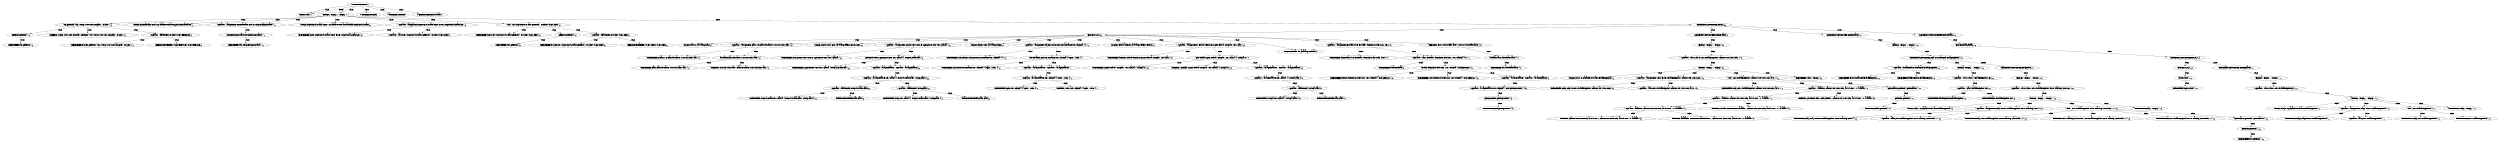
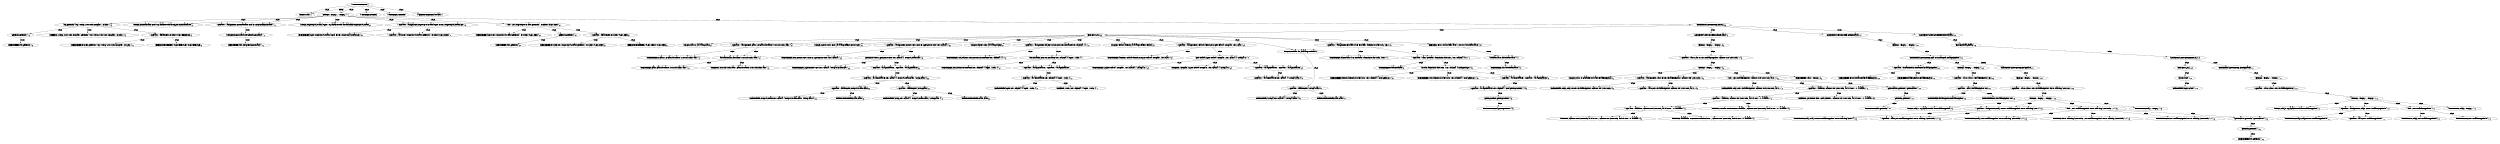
  digraph {
    n1 [label=<(METHOD,execute)<SUB>74</SUB>>]
    n2 [label=<(PARAM,this)<SUB>74</SUB>>]
    n3 [label=<(BLOCK,&lt;empty&gt;,&lt;empty&gt;)<SUB>74</SUB>>]
    n4 [label=<(MODIFIER,PUBLIC)>]
    n5 [label=<(MODIFIER,VIRTUAL)>]
    n6 [label=<(METHOD_RETURN,boolean)<SUB>74</SUB>>]
    n7 [label=<(log,getRmic().log(&quot;Using SUN rmic compiler&quot;, Projec...)<SUB>75</SUB>>]
    n8 [label=<(LOCAL,Commandline cmd: org.apache.tools.ant.types.Commandline)<SUB>76</SUB>>]
    n9 [label=<(&lt;operator&gt;.assignment,Commandline cmd = setupRmicCommand())<SUB>76</SUB>>]
    n10 [label=<(LOCAL,LogOutputStream logstr: org.apache.tools.ant.taskdefs.LogOutputStream)<SUB>80</SUB>>]
    n11 [label=<(&lt;operator&gt;.assignment,LogOutputStream logstr = new LogOutputStream(ge...)<SUB>80</SUB>>]
    n12 [label=<(&lt;init&gt;,new LogOutputStream(getRmic(), Project.MSG_WARN))<SUB>80</SUB>>]
    n13 [label=<(CONTROL_STRUCTURE,TRY,try)<SUB>83</SUB>>]
    n14 [label=<(getRmic,getRmic())<SUB>75</SUB>>]
    n15 [label=<(LITERAL,&quot;Using SUN rmic compiler&quot;,getRmic().log(&quot;Using SUN rmic compiler&quot;, Projec...)<SUB>75</SUB>>]
    n16 [label=<(&lt;operator&gt;.fieldAccess,Project.MSG_VERBOSE)<SUB>75</SUB>>]
    n17 [label=<(setupRmicCommand,setupRmicCommand())<SUB>76</SUB>>]
    n18 [label=<(IDENTIFIER,logstr,LogOutputStream logstr = new LogOutputStream(ge...)<SUB>80</SUB>>]
    n19 [label=<(&lt;operator&gt;.alloc,new LogOutputStream(getRmic(), Project.MSG_WARN))<SUB>80</SUB>>]
    n20 [label=<(IDENTIFIER,logstr,new LogOutputStream(getRmic(), Project.MSG_WARN))<SUB>80</SUB>>]
    n21 [label=<(getRmic,getRmic())<SUB>80</SUB>>]
    n22 [label=<(&lt;operator&gt;.fieldAccess,Project.MSG_WARN)<SUB>81</SUB>>]
    n23 [label=<(BLOCK,try,try)<SUB>83</SUB>>]
    n24 [label=<(CONTROL_STRUCTURE,CATCH,catch)<SUB>95</SUB>>]
    n25 [label=<(CONTROL_STRUCTURE,CATCH,catch)<SUB>101</SUB>>]
    n26 [label=<(CONTROL_STRUCTURE,FINALLY,finally)<SUB>108</SUB>>]
    n27 [label=<(IDENTIFIER,this,getRmic())<SUB>75</SUB>>]
    n28 [label=<(IDENTIFIER,Project,getRmic().log(&quot;Using SUN rmic compiler&quot;, Projec...)<SUB>75</SUB>>]
    n29 [label=<(FIELD_IDENTIFIER,MSG_VERBOSE,MSG_VERBOSE)<SUB>75</SUB>>]
    n30 [label=<(IDENTIFIER,this,setupRmicCommand())<SUB>76</SUB>>]
    n31 [label=<(IDENTIFIER,this,getRmic())<SUB>80</SUB>>]
    n32 [label=<(IDENTIFIER,Project,new LogOutputStream(getRmic(), Project.MSG_WARN))<SUB>81</SUB>>]
    n33 [label=<(FIELD_IDENTIFIER,MSG_WARN,MSG_WARN)<SUB>81</SUB>>]
    n34 [label=<(LOCAL,Class c: java.lang.Class)<SUB>84</SUB>>]
    n35 [label=<(&lt;operator&gt;.assignment,Class c = Class.forName(&quot;sun.rmi.rmic.Main&quot;))<SUB>84</SUB>>]
    n36 [label=<(LOCAL,Constructor cons: java.lang.reflect.Constructor)<SUB>25</SUB>>]
    n37 [label=<(&lt;operator&gt;.assignment,Constructor cons = c.getConstructor(new Class[]...)<SUB>85</SUB>>]
    n38 [label=<(LOCAL,Object rmic: java.lang.Object)<SUB>87</SUB>>]
    n39 [label=<(&lt;operator&gt;.assignment,Object rmic = cons.newInstance(new Object[] { l...)<SUB>87</SUB>>]
    n40 [label=<(LOCAL,Method doRmic: java.lang.reflect.Method)<SUB>89</SUB>>]
    n41 [label=<(&lt;operator&gt;.assignment,Method doRmic = c.getMethod(&quot;compile&quot;, new Clas...)<SUB>89</SUB>>]
    n42 [label=<(LOCAL,Boolean ok: java.lang.Boolean)<SUB>91</SUB>>]
    n43 [label=<(&lt;operator&gt;.assignment,Boolean ok = (Boolean) doRmic.invoke(rmic, (new...)<SUB>91</SUB>>]
    n44 [label=<(RETURN,return ok.booleanValue();,return ok.booleanValue();)<SUB>94</SUB>>]
    n45 [label=<(BLOCK,&lt;empty&gt;,&lt;empty&gt;)<SUB>95</SUB>>]
    n46 [label=<(BLOCK,&lt;empty&gt;,&lt;empty&gt;)<SUB>101</SUB>>]
    n47 [label=<(BLOCK,finally,finally)<SUB>108</SUB>>]
    n48 [label=<(IDENTIFIER,c,Class c = Class.forName(&quot;sun.rmi.rmic.Main&quot;))<SUB>84</SUB>>]
    n49 [label=<(forName,Class.forName(&quot;sun.rmi.rmic.Main&quot;))<SUB>84</SUB>>]
    n50 [label=<(IDENTIFIER,cons,Constructor cons = c.getConstructor(new Class[]...)<SUB>85</SUB>>]
    n51 [label=<(getConstructor,c.getConstructor(new Class[] { OutputStream.cla...)<SUB>86</SUB>>]
    n52 [label=<(IDENTIFIER,rmic,Object rmic = cons.newInstance(new Object[] { l...)<SUB>87</SUB>>]
    n53 [label=<(newInstance,cons.newInstance(new Object[] { logstr, &quot;rmic&quot; }))<SUB>87</SUB>>]
    n54 [label=<(IDENTIFIER,doRmic,Method doRmic = c.getMethod(&quot;compile&quot;, new Clas...)<SUB>89</SUB>>]
    n55 [label=<(getMethod,c.getMethod(&quot;compile&quot;, new Class[] { String[].c...)<SUB>89</SUB>>]
    n56 [label=<(IDENTIFIER,ok,Boolean ok = (Boolean) doRmic.invoke(rmic, (new...)<SUB>91</SUB>>]
    n57 [label=<(&lt;operator&gt;.cast,(Boolean) doRmic.invoke(rmic, (new Object[] { c...)<SUB>92</SUB>>]
    n58 [label=<(booleanValue,ok.booleanValue())<SUB>94</SUB>>]
    n59 [label=<(IDENTIFIER,Class,Class.forName(&quot;sun.rmi.rmic.Main&quot;))<SUB>84</SUB>>]
    n60 [label=<(LITERAL,&quot;sun.rmi.rmic.Main&quot;,Class.forName(&quot;sun.rmi.rmic.Main&quot;))<SUB>84</SUB>>]
    n61 [label=<(IDENTIFIER,c,c.getConstructor(new Class[] { OutputStream.cla...)<SUB>86</SUB>>]
    n62 [label=<(&lt;operator&gt;.arrayInitializer,&lt;operator&gt;.arrayInitializer)<SUB>86</SUB>>]
    n63 [label=<(&lt;operator&gt;.arrayInitializer,new Class[] { OutputStream.class, String.class })<SUB>86</SUB>>]
    n64 [label=<(&lt;operator&gt;.fieldAccess,OutputStream.class)<SUB>86</SUB>>]
    n65 [label=<(&lt;operator&gt;.fieldAccess,String.class)<SUB>86</SUB>>]
    n66 [label=<(IDENTIFIER,OutputStream,new Class[] { OutputStream.class, String.class })<SUB>86</SUB>>]
    n67 [label=<(FIELD_IDENTIFIER,class,class)<SUB>86</SUB>>]
    n68 [label=<(IDENTIFIER,String,new Class[] { OutputStream.class, String.class })<SUB>86</SUB>>]
    n69 [label=<(FIELD_IDENTIFIER,class,class)<SUB>86</SUB>>]
    n70 [label=<(IDENTIFIER,cons,cons.newInstance(new Object[] { logstr, &quot;rmic&quot; }))<SUB>87</SUB>>]
    n71 [label=<(&lt;operator&gt;.arrayInitializer,&lt;operator&gt;.arrayInitializer)<SUB>87</SUB>>]
    n72 [label=<(&lt;operator&gt;.arrayInitializer,new Object[] { logstr, &quot;rmic&quot; })<SUB>87</SUB>>]
    n73 [label=<(IDENTIFIER,logstr,new Object[] { logstr, &quot;rmic&quot; })<SUB>87</SUB>>]
    n74 [label=<(LITERAL,&quot;rmic&quot;,new Object[] { logstr, &quot;rmic&quot; })<SUB>87</SUB>>]
    n75 [label=<(IDENTIFIER,c,c.getMethod(&quot;compile&quot;, new Class[] { String[].c...)<SUB>89</SUB>>]
    n76 [label=<(LITERAL,&quot;compile&quot;,c.getMethod(&quot;compile&quot;, new Class[] { String[].c...)<SUB>89</SUB>>]
    n77 [label=<(&lt;operator&gt;.arrayInitializer,&lt;operator&gt;.arrayInitializer)<SUB>89</SUB>>]
    n78 [label=<(&lt;operator&gt;.arrayInitializer,new Class[] { String[].class })<SUB>90</SUB>>]
    n79 [label=<(&lt;operator&gt;.fieldAccess,String[].class)<SUB>90</SUB>>]
    n80 [label=<(IDENTIFIER,String[],new Class[] { String[].class })<SUB>90</SUB>>]
    n81 [label=<(FIELD_IDENTIFIER,class,class)<SUB>90</SUB>>]
    n82 [label=<(TYPE_REF,Boolean,Boolean)<SUB>92</SUB>>]
    n83 [label=<(invoke,doRmic.invoke(rmic, (new Object[] { cmd.getArgu...)<SUB>92</SUB>>]
    n84 [label=<(IDENTIFIER,doRmic,doRmic.invoke(rmic, (new Object[] { cmd.getArgu...)<SUB>92</SUB>>]
    n85 [label=<(IDENTIFIER,rmic,doRmic.invoke(rmic, (new Object[] { cmd.getArgu...)<SUB>92</SUB>>]
    n86 [label=<(&lt;operator&gt;.arrayInitializer,&lt;operator&gt;.arrayInitializer)<SUB>92</SUB>>]
    n87 [label=<(&lt;operator&gt;.arrayInitializer,new Object[] { cmd.getArguments() })<SUB>93</SUB>>]
    n88 [label=<(getArguments,getArguments())<SUB>93</SUB>>]
    n89 [label=<(IDENTIFIER,cmd,getArguments())<SUB>93</SUB>>]
    n90 [label=<(IDENTIFIER,ok,ok.booleanValue())<SUB>94</SUB>>]
    n91 [label=<(&lt;operator&gt;.throw,throw new BuildException(&quot;Cannot use SUN rmic, ...)<SUB>96</SUB>>]
    n92 [label=<(BLOCK,&lt;empty&gt;,&lt;empty&gt;)<SUB>96</SUB>>]
    n93 [label=<(LOCAL,$obj0: org.apache.tools.ant.BuildException)<SUB>96</SUB>>]
    n94 [label=<(&lt;operator&gt;.assignment,$obj0 = new BuildException(&quot;Cannot use SUN rmic...)<SUB>96</SUB>>]
    n95 [label=<(&lt;init&gt;,new BuildException(&quot;Cannot use SUN rmic, as it ...)<SUB>96</SUB>>]
    n96 [label=<(IDENTIFIER,$obj0,&lt;empty&gt;)<SUB>96</SUB>>]
    n97 [label=<(IDENTIFIER,$obj0,$obj0 = new BuildException(&quot;Cannot use SUN rmic...)<SUB>96</SUB>>]
    n98 [label=<(&lt;operator&gt;.alloc,new BuildException(&quot;Cannot use SUN rmic, as it ...)<SUB>96</SUB>>]
    n99 [label=<(IDENTIFIER,$obj0,new BuildException(&quot;Cannot use SUN rmic, as it ...)<SUB>96</SUB>>]
    n100 [label=<(&lt;operator&gt;.addition,&quot;Cannot use SUN rmic, as it is not &quot; + &quot;availab...)<SUB>96</SUB>>]
    n101 [label=<(getLocation,getRmic().getLocation())<SUB>100</SUB>>]
    n102 [label=<(&lt;operator&gt;.addition,&quot;Cannot use SUN rmic, as it is not &quot; + &quot;availab...)<SUB>96</SUB>>]
    n103 [label=<(LITERAL,&quot;JAVA_HOME or CLASSPATH.&quot;,&quot;Cannot use SUN rmic, as it is not &quot; + &quot;availab...)<SUB>99</SUB>>]
    n104 [label=<(getRmic,getRmic())<SUB>100</SUB>>]
    n105 [label=<(&lt;operator&gt;.addition,&quot;Cannot use SUN rmic, as it is not &quot; + &quot;availab...)<SUB>96</SUB>>]
    n106 [label=<(LITERAL,&quot;set the environment variable &quot;,&quot;Cannot use SUN rmic, as it is not &quot; + &quot;availab...)<SUB>98</SUB>>]
    n107 [label=<(LITERAL,&quot;Cannot use SUN rmic, as it is not &quot;,&quot;Cannot use SUN rmic, as it is not &quot; + &quot;availab...)<SUB>96</SUB>>]
    n108 [label=<(LITERAL,&quot;available.  A common solution is to &quot;,&quot;Cannot use SUN rmic, as it is not &quot; + &quot;availab...)<SUB>97</SUB>>]
    n109 [label=<(IDENTIFIER,this,getRmic())<SUB>100</SUB>>]
    n110 [label=<(CONTROL_STRUCTURE,IF,if (ex instanceof BuildException))<SUB>102</SUB>>]
    n111 [label=<(&lt;operator&gt;.instanceOf,ex instanceof BuildException)<SUB>102</SUB>>]
    n112 [label=<(BLOCK,&lt;empty&gt;,&lt;empty&gt;)<SUB>102</SUB>>]
    n113 [label=<(CONTROL_STRUCTURE,ELSE,else)<SUB>104</SUB>>]
    n114 [label=<(IDENTIFIER,ex,ex instanceof BuildException)<SUB>102</SUB>>]
    n115 [label=<(TYPE_REF,BuildException,BuildException)<SUB>102</SUB>>]
    n116 [label=<(&lt;operator&gt;.throw,throw (BuildException) ex;)<SUB>103</SUB>>]
    n117 [label=<(BLOCK,&lt;empty&gt;,&lt;empty&gt;)<SUB>104</SUB>>]
    n118 [label=<(&lt;operator&gt;.cast,(BuildException) ex)<SUB>103</SUB>>]
    n119 [label=<(TYPE_REF,BuildException,BuildException)<SUB>103</SUB>>]
    n120 [label=<(IDENTIFIER,ex,(BuildException) ex)<SUB>103</SUB>>]
    n121 [label=<(&lt;operator&gt;.throw,throw new BuildException(&quot;Error starting SUN rm...)<SUB>105</SUB>>]
    n122 [label=<(BLOCK,&lt;empty&gt;,&lt;empty&gt;)<SUB>105</SUB>>]
    n123 [label=<(LOCAL,$obj1: org.apache.tools.ant.BuildException)<SUB>105</SUB>>]
    n124 [label=<(&lt;operator&gt;.assignment,$obj1 = new BuildException(&quot;Error starting SUN ...)<SUB>105</SUB>>]
    n125 [label=<(&lt;init&gt;,new BuildException(&quot;Error starting SUN rmic: &quot;,...)<SUB>105</SUB>>]
    n126 [label=<(IDENTIFIER,$obj1,&lt;empty&gt;)<SUB>105</SUB>>]
    n127 [label=<(IDENTIFIER,$obj1,$obj1 = new BuildException(&quot;Error starting SUN ...)<SUB>105</SUB>>]
    n128 [label=<(&lt;operator&gt;.alloc,new BuildException(&quot;Error starting SUN rmic: &quot;,...)<SUB>105</SUB>>]
    n129 [label=<(IDENTIFIER,$obj1,new BuildException(&quot;Error starting SUN rmic: &quot;,...)<SUB>105</SUB>>]
    n130 [label=<(LITERAL,&quot;Error starting SUN rmic: &quot;,new BuildException(&quot;Error starting SUN rmic: &quot;,...)<SUB>105</SUB>>]
    n131 [label=<(IDENTIFIER,ex,new BuildException(&quot;Error starting SUN rmic: &quot;,...)<SUB>106</SUB>>]
    n132 [label=<(getLocation,getRmic().getLocation())<SUB>106</SUB>>]
    n133 [label=<(getRmic,getRmic())<SUB>106</SUB>>]
    n134 [label=<(IDENTIFIER,this,getRmic())<SUB>106</SUB>>]
    n135 [label=<(CONTROL_STRUCTURE,TRY,try)<SUB>109</SUB>>]
    n136 [label=<(BLOCK,try,try)<SUB>109</SUB>>]
    n137 [label=<(CONTROL_STRUCTURE,CATCH,catch)<SUB>111</SUB>>]
    n138 [label=<(close,close())<SUB>110</SUB>>]
    n139 [label=<(BLOCK,&lt;empty&gt;,&lt;empty&gt;)<SUB>111</SUB>>]
    n140 [label=<(IDENTIFIER,logstr,close())<SUB>110</SUB>>]
    n141 [label=<(&lt;operator&gt;.throw,throw new BuildException(e);)<SUB>112</SUB>>]
    n142 [label=<(BLOCK,&lt;empty&gt;,&lt;empty&gt;)<SUB>112</SUB>>]
    n143 [label=<(LOCAL,$obj2: org.apache.tools.ant.BuildException)<SUB>112</SUB>>]
    n144 [label=<(&lt;operator&gt;.assignment,$obj2 = new BuildException(e))<SUB>112</SUB>>]
    n145 [label=<(&lt;init&gt;,new BuildException(e))<SUB>112</SUB>>]
    n146 [label=<(IDENTIFIER,$obj2,&lt;empty&gt;)<SUB>112</SUB>>]
    n147 [label=<(IDENTIFIER,$obj2,$obj2 = new BuildException(e))<SUB>112</SUB>>]
    n148 [label=<(&lt;operator&gt;.alloc,new BuildException(e))<SUB>112</SUB>>]
    n149 [label=<(IDENTIFIER,$obj2,new BuildException(e))<SUB>112</SUB>>]
    n150 [label=<(IDENTIFIER,e,new BuildException(e))<SUB>112</SUB>>]
    n1 -> n2 [label="AST: "]
    n1 -> n2 [label="DDG: "]
    n1 -> n3 [label="AST: "]
    n1 -> n4 [label="AST: "]
    n1 -> n5 [label="AST: "]
    n1 -> n6 [label="AST: "]
    n3 -> n7 [label="AST: "]
    n3 -> n8 [label="AST: "]
    n3 -> n9 [label="AST: "]
    n3 -> n10 [label="AST: "]
    n3 -> n11 [label="AST: "]
    n3 -> n12 [label="AST: "]
    n3 -> n13 [label="AST: "]
    n7 -> n14 [label="AST: "]
    n7 -> n15 [label="AST: "]
    n7 -> n16 [label="AST: "]
    n9 -> n17 [label="AST: "]
    n11 -> n18 [label="AST: "]
    n11 -> n19 [label="AST: "]
    n12 -> n20 [label="AST: "]
    n12 -> n21 [label="AST: "]
    n12 -> n22 [label="AST: "]
    n13 -> n23 [label="AST: "]
    n13 -> n24 [label="AST: "]
    n13 -> n25 [label="AST: "]
    n13 -> n26 [label="AST: "]
    n14 -> n27 [label="AST: "]
    n16 -> n28 [label="AST: "]
    n16 -> n29 [label="AST: "]
    n17 -> n30 [label="AST: "]
    n21 -> n31 [label="AST: "]
    n22 -> n32 [label="AST: "]
    n22 -> n33 [label="AST: "]
    n23 -> n34 [label="AST: "]
    n23 -> n35 [label="AST: "]
    n23 -> n36 [label="AST: "]
    n23 -> n37 [label="AST: "]
    n23 -> n38 [label="AST: "]
    n23 -> n39 [label="AST: "]
    n23 -> n40 [label="AST: "]
    n23 -> n41 [label="AST: "]
    n23 -> n42 [label="AST: "]
    n23 -> n43 [label="AST: "]
    n23 -> n44 [label="AST: "]
    n24 -> n45 [label="AST: "]
    n25 -> n46 [label="AST: "]
    n26 -> n47 [label="AST: "]
    n35 -> n48 [label="AST: "]
    n35 -> n49 [label="AST: "]
    n37 -> n50 [label="AST: "]
    n37 -> n51 [label="AST: "]
    n39 -> n52 [label="AST: "]
    n39 -> n53 [label="AST: "]
    n41 -> n54 [label="AST: "]
    n41 -> n55 [label="AST: "]
    n43 -> n56 [label="AST: "]
    n43 -> n57 [label="AST: "]
-   n44 -> n58 [label="AST: "]
+   n44 -> n58 [label="DDG: "]
    n45 -> n91 [label="AST: "]
    n46 -> n110 [label="AST: "]
    n47 -> n135 [label="AST: "]
    n49 -> n59 [label="AST: "]
    n49 -> n60 [label="AST: "]
    n51 -> n61 [label="AST: "]
    n51 -> n62 [label="AST: "]
    n53 -> n70 [label="AST: "]
    n53 -> n71 [label="AST: "]
    n55 -> n75 [label="AST: "]
    n55 -> n76 [label="AST: "]
    n55 -> n77 [label="AST: "]
    n57 -> n82 [label="AST: "]
    n57 -> n83 [label="AST: "]
    n58 -> n90 [label="AST: "]
    n62 -> n63 [label="AST: "]
    n63 -> n64 [label="AST: "]
    n63 -> n65 [label="AST: "]
    n64 -> n66 [label="AST: "]
    n64 -> n67 [label="AST: "]
    n65 -> n68 [label="AST: "]
    n65 -> n69 [label="AST: "]
    n71 -> n72 [label="AST: "]
    n72 -> n73 [label="AST: "]
    n72 -> n74 [label="AST: "]
    n77 -> n78 [label="AST: "]
-   n78 -> n79 [label="AST: "]
+   n42 -> n79 [label="AST: "]
    n79 -> n80 [label="AST: "]
    n79 -> n81 [label="AST: "]
    n83 -> n84 [label="AST: "]
    n83 -> n85 [label="AST: "]
    n83 -> n86 [label="AST: "]
    n86 -> n87 [label="AST: "]
    n87 -> n88 [label="AST: "]
    n88 -> n89 [label="AST: "]
    n91 -> n92 [label="AST: "]
    n92 -> n93 [label="AST: "]
    n92 -> n94 [label="AST: "]
    n92 -> n95 [label="AST: "]
    n92 -> n96 [label="AST: "]
    n94 -> n97 [label="AST: "]
    n94 -> n98 [label="AST: "]
    n95 -> n99 [label="AST: "]
    n95 -> n100 [label="AST: "]
    n95 -> n101 [label="AST: "]
    n100 -> n102 [label="AST: "]
    n100 -> n103 [label="AST: "]
    n101 -> n104 [label="AST: "]
    n102 -> n105 [label="AST: "]
    n102 -> n106 [label="AST: "]
    n104 -> n109 [label="AST: "]
    n105 -> n107 [label="AST: "]
    n105 -> n108 [label="AST: "]
    n110 -> n111 [label="AST: "]
    n110 -> n112 [label="AST: "]
    n110 -> n113 [label="DDG: "]
    n111 -> n114 [label="AST: "]
    n111 -> n115 [label="AST: "]
    n112 -> n116 [label="AST: "]
    n113 -> n117 [label="AST: "]
    n116 -> n118 [label="AST: "]
    n117 -> n121 [label="AST: "]
    n118 -> n119 [label="AST: "]
    n118 -> n120 [label="DDG: "]
    n121 -> n122 [label="AST: "]
    n122 -> n123 [label="AST: "]
    n122 -> n124 [label="AST: "]
    n122 -> n125 [label="AST: "]
    n122 -> n126 [label="AST: "]
    n124 -> n127 [label="AST: "]
    n124 -> n128 [label="AST: "]
    n125 -> n129 [label="AST: "]
    n125 -> n130 [label="AST: "]
    n125 -> n131 [label="AST: "]
    n125 -> n132 [label="AST: "]
    n132 -> n133 [label="AST: "]
    n133 -> n134 [label="AST: "]
    n135 -> n136 [label="AST: "]
    n135 -> n137 [label="AST: "]
    n136 -> n138 [label="AST: "]
    n137 -> n139 [label="AST: "]
    n138 -> n140 [label="AST: "]
    n139 -> n141 [label="AST: "]
    n141 -> n142 [label="AST: "]
    n142 -> n143 [label="AST: "]
    n142 -> n144 [label="AST: "]
    n142 -> n145 [label="AST: "]
    n142 -> n146 [label="AST: "]
    n144 -> n147 [label="AST: "]
    n144 -> n148 [label="AST: "]
    n145 -> n149 [label="AST: "]
    n145 -> n150 [label="AST: "]
  }
